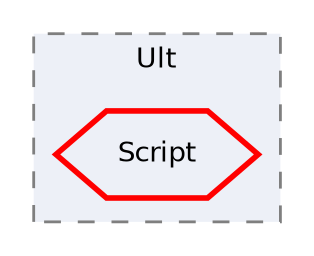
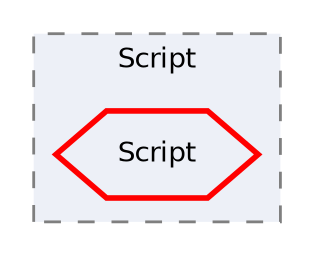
  digraph {
    compound=true
    rankdir=LR
    n1 [color=red fillcolor="#edf0f7" fontname=Helvetica fontsize=10 height=0.2 label=Script shape=hexagon style="filled,bold" width=0.4]
    subgraph cluster_1 {
      bgcolor="#edf0f7"
      fontname=Helvetica
      fontsize=10
-     label=Ult
+     label=Script
      pencolor=grey50
      style="filled,dashed"
      n1
    }
  }
